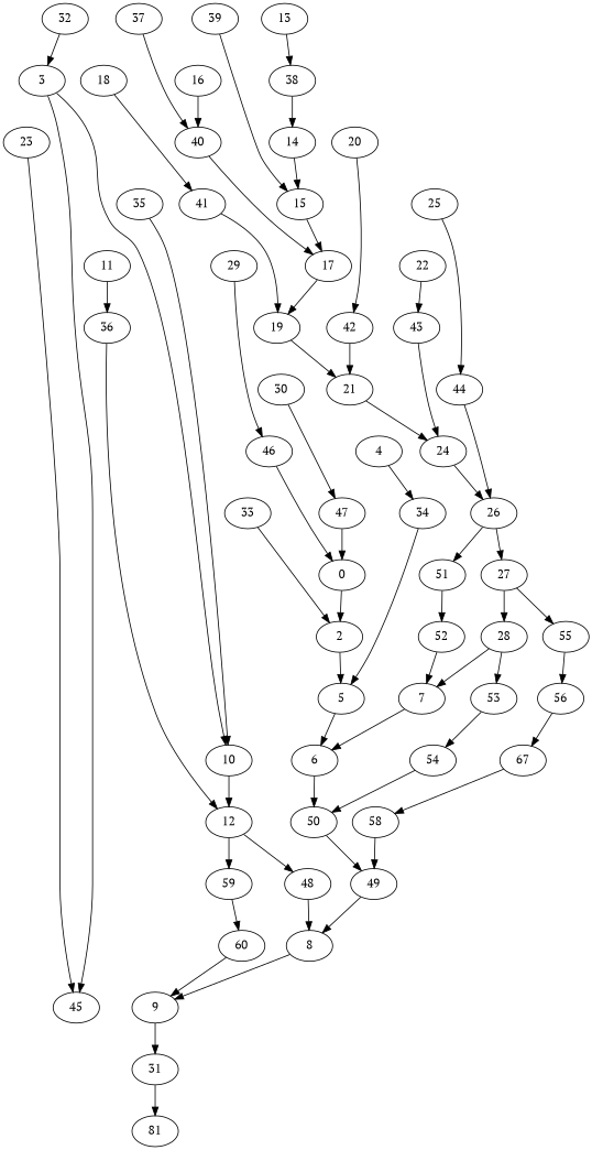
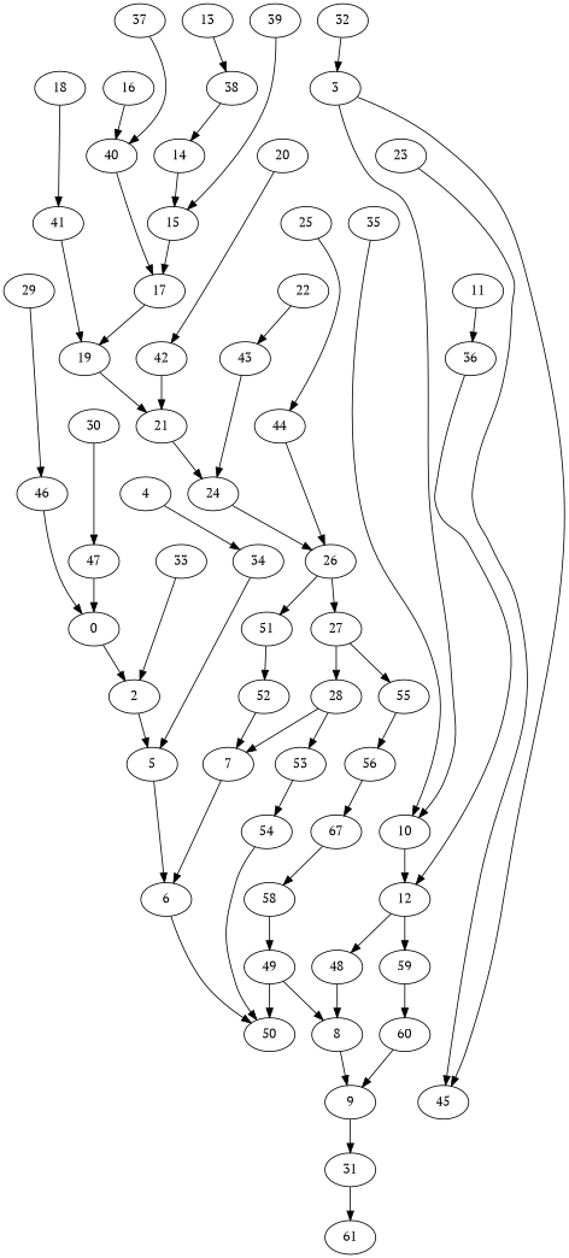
  digraph {
    fontname="PT Serif"
    node [fontname="PT Serif"]
    edge [fontname="PT Serif" weight=0]
    0
    2
    5
    33
    6
    3
    10
    45
    12
    4
    34
    50
    49
    7
    8
    9
    31
-   61 [label=81]
+   61
    48
    59
    11
    36
    60
    13
    38
    14
    15
    17
    19
    16
    40
    21
    18
    41
    24
    20
    42
    26
    22
    43
    23
    27
    51
    25
    44
    28
    55
    52
    53
    56
    54
    29
    46
    30
    47
    32
    35
    37
    39
    n60 [label=67]
    58
    0 -> 2
    2 -> 5
    5 -> 6
    33 -> 2
    6 -> 50
    3 -> 10
    3 -> 45
    10 -> 12 [weight=1]
    12 -> 48
    12 -> 59 [weight=2]
    4 -> 34
    34 -> 5
-   50 -> 49 [weight=1]
+   49 -> 50 [weight=1]
    49 -> 8
    7 -> 6
    8 -> 9
    9 -> 31
    31 -> 61
    48 -> 8
    59 -> 60
    11 -> 36
    36 -> 12
    60 -> 9
    13 -> 38
    38 -> 14
    14 -> 15
    15 -> 17
    17 -> 19
    19 -> 21
    16 -> 40
    40 -> 17
    21 -> 24
    18 -> 41
    41 -> 19
    24 -> 26
    20 -> 42
    42 -> 21 [weight=1]
    26 -> 27
    26 -> 51
    22 -> 43
    43 -> 24
    23 -> 45
    27 -> 28 [weight=2]
    27 -> 55
    51 -> 52
    25 -> 44
    44 -> 26
    28 -> 7
    28 -> 53
    55 -> 56
    52 -> 7
    53 -> 54
    56 -> n60
    54 -> 50
    29 -> 46
    46 -> 0
    30 -> 47
    47 -> 0 [weight=1]
    32 -> 3
    35 -> 10
    37 -> 40
    39 -> 15
    n60 -> 58
    58 -> 49 [weight=1]
  }
